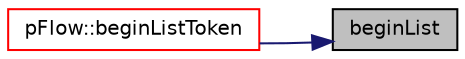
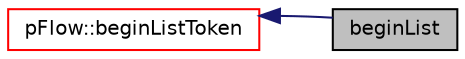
  digraph {
    rankdir=RL
    node [fontname=Helvetica fontsize=10 shape=record style=filled]
    n1 [color=black fillcolor=grey75 fontcolor=black height=0.2 label=beginList width=0.4]
    n2 [color=red fillcolor=white height=0.2 label="pFlow::beginListToken" width=0.4]
-   n1 -> n2 [color=midnightblue dir=back fontname=Helvetica fontsize=10 labelfontname=Helvetica labelfontsize=10 style=solid]
+   n2 -> n1 [color=midnightblue dir=back fontname=Helvetica fontsize=10 labelfontname=Helvetica labelfontsize=10 style=solid]
  }
